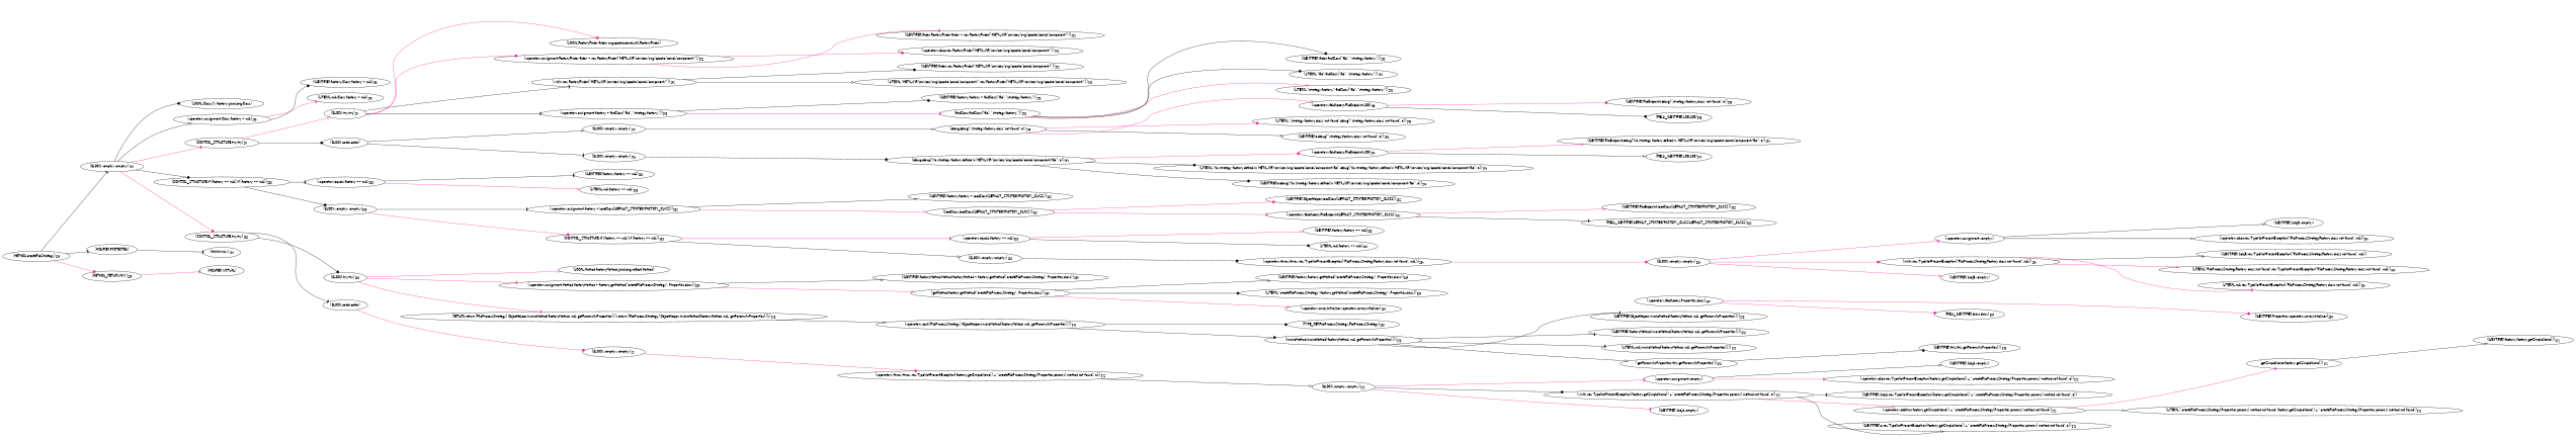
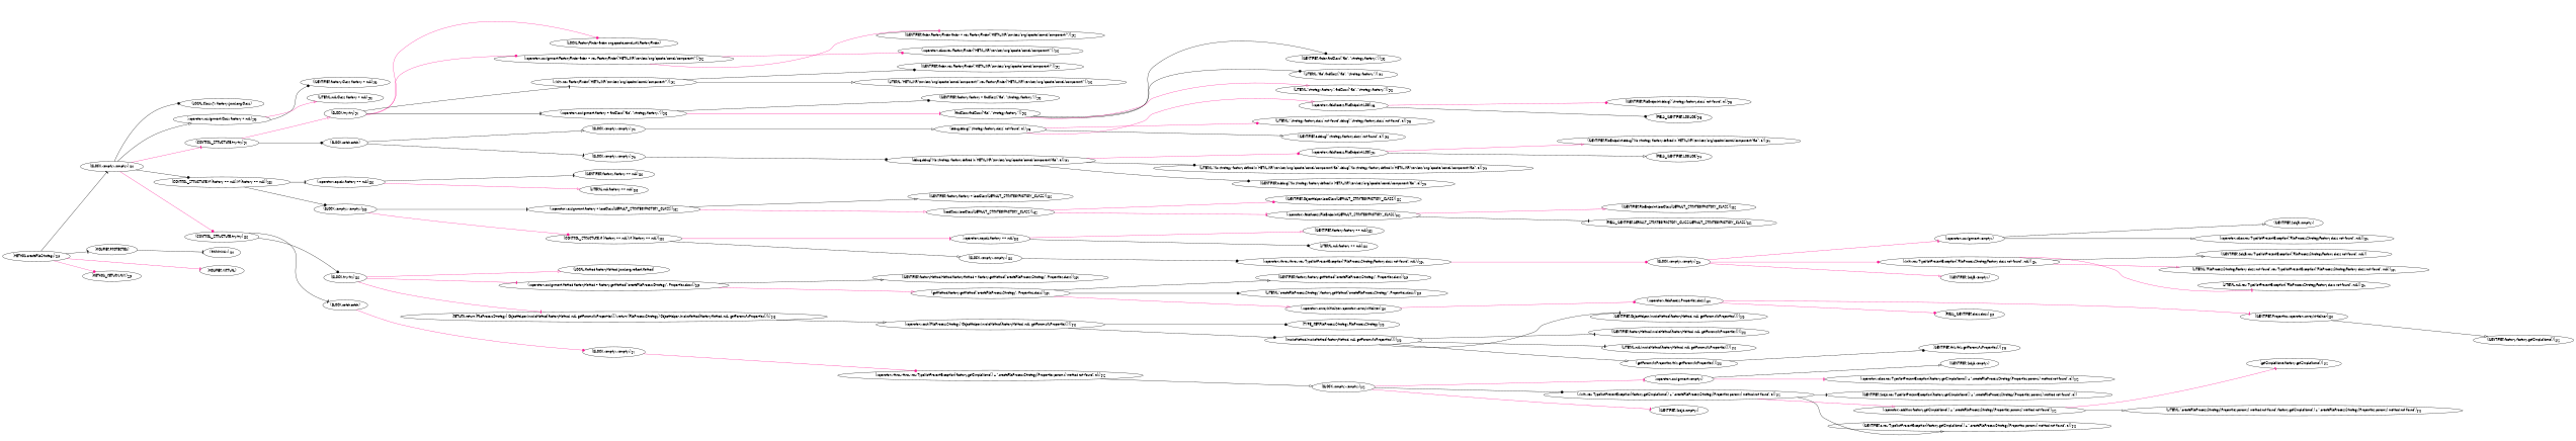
  digraph {
    fontname="Patrick Hand"
    rankdir=LR
    node [fontname="Patrick Hand"]
    edge [arrowhead=dot color=black fontname="Patrick Hand"]
    n1 [label=<(METHOD,createFileStrategy)<SUB>289</SUB>>]
    n2 [label=<(BLOCK,&lt;empty&gt;,&lt;empty&gt;)<SUB>289</SUB>>]
    n3 [label=<(MODIFIER,PROTECTED)>]
    n4 [label=<(MODIFIER,VIRTUAL)>]
    n5 [label=<(METHOD_RETURN,ANY)<SUB>289</SUB>>]
    n6 [label=<(PARAM,this)<SUB>289</SUB>>]
    n7 [label=<(LOCAL,Class&lt;?&gt; factory: java.lang.Class)>]
    n8 [label=<(&lt;operator&gt;.assignment,Class factory = null)<SUB>290</SUB>>]
    n9 [label=<(CONTROL_STRUCTURE,try,try)<SUB>291</SUB>>]
    n10 [label=<(CONTROL_STRUCTURE,if (factory == null),if (factory == null))<SUB>300</SUB>>]
    n11 [label=<(CONTROL_STRUCTURE,try,try)<SUB>308</SUB>>]
    n12 [label=<(IDENTIFIER,factory,Class factory = null)<SUB>290</SUB>>]
    n13 [label=<(LITERAL,null,Class factory = null)<SUB>290</SUB>>]
    n14 [label=<(BLOCK,try,try)<SUB>291</SUB>>]
    n15 [label=<(BLOCK,catch,catch)>]
    n16 [label=<(&lt;operator&gt;.equals,factory == null)<SUB>300</SUB>>]
    n17 [label=<(BLOCK,&lt;empty&gt;,&lt;empty&gt;)<SUB>300</SUB>>]
    n18 [label=<(BLOCK,try,try)<SUB>308</SUB>>]
    n19 [label=<(BLOCK,catch,catch)>]
    n20 [label=<(LOCAL,FactoryFinder finder: org.apache.camel.util.FactoryFinder)>]
    n21 [label=<(&lt;operator&gt;.assignment,FactoryFinder finder = new FactoryFinder(&quot;META-INF/services/org/apache/camel/component/&quot;))<SUB>292</SUB>>]
    n22 [label=<(&lt;init&gt;,new FactoryFinder(&quot;META-INF/services/org/apache/camel/component/&quot;))<SUB>292</SUB>>]
    n23 [label=<(&lt;operator&gt;.assignment,factory = findClass(&quot;file&quot;, &quot;strategy.factory.&quot;))<SUB>293</SUB>>]
    n24 [label=<(BLOCK,&lt;empty&gt;,&lt;empty&gt;)<SUB>294</SUB>>]
    n25 [label=<(BLOCK,&lt;empty&gt;,&lt;empty&gt;)<SUB>296</SUB>>]
    n26 [label=<(IDENTIFIER,finder,FactoryFinder finder = new FactoryFinder(&quot;META-INF/services/org/apache/camel/component/&quot;))<SUB>292</SUB>>]
    n27 [label=<(&lt;operator&gt;.alloc,new FactoryFinder(&quot;META-INF/services/org/apache/camel/component/&quot;))<SUB>292</SUB>>]
    n28 [label=<(IDENTIFIER,finder,new FactoryFinder(&quot;META-INF/services/org/apache/camel/component/&quot;))<SUB>292</SUB>>]
    n29 [label=<(LITERAL,&quot;META-INF/services/org/apache/camel/component/&quot;,new FactoryFinder(&quot;META-INF/services/org/apache/camel/component/&quot;))<SUB>292</SUB>>]
    n30 [label=<(IDENTIFIER,factory,factory = findClass(&quot;file&quot;, &quot;strategy.factory.&quot;))<SUB>293</SUB>>]
    n31 [label=<(findClass,findClass(&quot;file&quot;, &quot;strategy.factory.&quot;))<SUB>293</SUB>>]
    n32 [label=<(IDENTIFIER,finder,findClass(&quot;file&quot;, &quot;strategy.factory.&quot;))<SUB>293</SUB>>]
    n33 [label=<(LITERAL,&quot;file&quot;,findClass(&quot;file&quot;, &quot;strategy.factory.&quot;))<SUB>293</SUB>>]
    n34 [label=<(LITERAL,&quot;strategy.factory.&quot;,findClass(&quot;file&quot;, &quot;strategy.factory.&quot;))<SUB>293</SUB>>]
    n35 [label=<(debug,debug(&quot;'strategy.factory.class' not found&quot;, e))<SUB>295</SUB>>]
    n36 [label=<(debug,debug(&quot;No strategy factory defined in 'META-INF/services/org/apache/camel/component/file'&quot;, e))<SUB>297</SUB>>]
    n37 [label=<(&lt;operator&gt;.fieldAccess,FileEndpoint.LOG)<SUB>295</SUB>>]
    n38 [label=<(LITERAL,&quot;'strategy.factory.class' not found&quot;,debug(&quot;'strategy.factory.class' not found&quot;, e))<SUB>295</SUB>>]
    n39 [label=<(IDENTIFIER,e,debug(&quot;'strategy.factory.class' not found&quot;, e))<SUB>295</SUB>>]
    n40 [label=<(IDENTIFIER,FileEndpoint,debug(&quot;'strategy.factory.class' not found&quot;, e))<SUB>295</SUB>>]
    n41 [label=<(FIELD_IDENTIFIER,LOG,LOG)<SUB>295</SUB>>]
    n42 [label=<(&lt;operator&gt;.fieldAccess,FileEndpoint.LOG)<SUB>297</SUB>>]
    n43 [label=<(LITERAL,&quot;No strategy factory defined in 'META-INF/services/org/apache/camel/component/file'&quot;,debug(&quot;No strategy factory defined in 'META-INF/services/org/apache/camel/component/file'&quot;, e))<SUB>297</SUB>>]
    n44 [label=<(IDENTIFIER,e,debug(&quot;No strategy factory defined in 'META-INF/services/org/apache/camel/component/file'&quot;, e))<SUB>297</SUB>>]
    n45 [label=<(IDENTIFIER,FileEndpoint,debug(&quot;No strategy factory defined in 'META-INF/services/org/apache/camel/component/file'&quot;, e))<SUB>297</SUB>>]
    n46 [label=<(FIELD_IDENTIFIER,LOG,LOG)<SUB>297</SUB>>]
    n47 [label=<(IDENTIFIER,factory,factory == null)<SUB>300</SUB>>]
    n48 [label=<(LITERAL,null,factory == null)<SUB>300</SUB>>]
    n49 [label=<(&lt;operator&gt;.assignment,factory = loadClass(DEFAULT_STRATEGYFACTORY_CLASS))<SUB>302</SUB>>]
    n50 [label=<(CONTROL_STRUCTURE,if (factory == null),if (factory == null))<SUB>303</SUB>>]
    n51 [label=<(IDENTIFIER,factory,factory = loadClass(DEFAULT_STRATEGYFACTORY_CLASS))<SUB>302</SUB>>]
    n52 [label=<(loadClass,loadClass(DEFAULT_STRATEGYFACTORY_CLASS))<SUB>402</SUB>>]
    n53 [label=<(&lt;operator&gt;.equals,factory == null)<SUB>303</SUB>>]
    n54 [label=<(BLOCK,&lt;empty&gt;,&lt;empty&gt;)<SUB>303</SUB>>]
    n55 [label=<(IDENTIFIER,ObjectHelper,loadClass(DEFAULT_STRATEGYFACTORY_CLASS))<SUB>302</SUB>>]
    n56 [label=<(&lt;operator&gt;.fieldAccess,FileEndpoint.DEFAULT_STRATEGYFACTORY_CLASS)<SUB>302</SUB>>]
    n57 [label=<(IDENTIFIER,FileEndpoint,loadClass(DEFAULT_STRATEGYFACTORY_CLASS))<SUB>302</SUB>>]
    n58 [label=<(FIELD_IDENTIFIER,DEFAULT_STRATEGYFACTORY_CLASS,DEFAULT_STRATEGYFACTORY_CLASS)<SUB>302</SUB>>]
    n59 [label=<(IDENTIFIER,factory,factory == null)<SUB>303</SUB>>]
    n60 [label=<(LITERAL,null,factory == null)<SUB>303</SUB>>]
    n61 [label=<(&lt;operator&gt;.throw,throw new TypeNotPresentException(&quot;FileProcessStrategyFactory class not found&quot;, null);)<SUB>304</SUB>>]
    n62 [label=<(BLOCK,&lt;empty&gt;,&lt;empty&gt;)<SUB>304</SUB>>]
    n63 [label=<(&lt;operator&gt;.assignment,&lt;empty&gt;)>]
    n64 [label=<(&lt;init&gt;,new TypeNotPresentException(&quot;FileProcessStrategyFactory class not found&quot;, null))<SUB>304</SUB>>]
    n65 [label=<(IDENTIFIER,$obj5,&lt;empty&gt;)>]
    n66 [label=<(IDENTIFIER,$obj5,&lt;empty&gt;)>]
    n67 [label=<(&lt;operator&gt;.alloc,new TypeNotPresentException(&quot;FileProcessStrategyFactory class not found&quot;, null))<SUB>304</SUB>>]
    n68 [label=<(IDENTIFIER,$obj5,new TypeNotPresentException(&quot;FileProcessStrategyFactory class not found&quot;, null))>]
    n69 [label=<(LITERAL,&quot;FileProcessStrategyFactory class not found&quot;,new TypeNotPresentException(&quot;FileProcessStrategyFactory class not found&quot;, null))<SUB>304</SUB>>]
    n70 [label=<(LITERAL,null,new TypeNotPresentException(&quot;FileProcessStrategyFactory class not found&quot;, null))<SUB>304</SUB>>]
    n71 [label=<(LOCAL,Method factoryMethod: java.lang.reflect.Method)>]
    n72 [label=<(&lt;operator&gt;.assignment,Method factoryMethod = factory.getMethod(&quot;createFileProcessStrategy&quot;, Properties.class))<SUB>309</SUB>>]
    n73 [label=<(RETURN,return (FileProcessStrategy) ObjectHelper.invokeMethod(factoryMethod, null, getParamsAsProperties());,return (FileProcessStrategy) ObjectHelper.invokeMethod(factoryMethod, null, getParamsAsProperties());)<SUB>310</SUB>>]
    n74 [label=<(BLOCK,&lt;empty&gt;,&lt;empty&gt;)<SUB>311</SUB>>]
    n75 [label=<(IDENTIFIER,factoryMethod,Method factoryMethod = factory.getMethod(&quot;createFileProcessStrategy&quot;, Properties.class))<SUB>309</SUB>>]
    n76 [label=<(getMethod,factory.getMethod(&quot;createFileProcessStrategy&quot;, Properties.class))<SUB>309</SUB>>]
    n77 [label=<(&lt;operator&gt;.cast,(FileProcessStrategy) ObjectHelper.invokeMethod(factoryMethod, null, getParamsAsProperties()))<SUB>310</SUB>>]
    n78 [label=<(IDENTIFIER,factory,factory.getMethod(&quot;createFileProcessStrategy&quot;, Properties.class))<SUB>309</SUB>>]
    n79 [label=<(LITERAL,&quot;createFileProcessStrategy&quot;,factory.getMethod(&quot;createFileProcessStrategy&quot;, Properties.class))<SUB>309</SUB>>]
    n80 [label=<(&lt;operator&gt;.arrayInitializer,&lt;operator&gt;.arrayInitializer)<SUB>309</SUB>>]
    n81 [label=<(&lt;operator&gt;.fieldAccess,Properties.class)<SUB>309</SUB>>]
    n82 [label=<(IDENTIFIER,Properties,&lt;operator&gt;.arrayInitializer)<SUB>309</SUB>>]
    n83 [label=<(FIELD_IDENTIFIER,class,class)<SUB>309</SUB>>]
-   n84 [label=<(TYPE_REF,FileProcessStrategy,FileProcessStrategy)<SUB>330</SUB>>]
+   n84 [label=<(TYPE_REF,FileProcessStrategy,FileProcessStrategy)<SUB>310</SUB>>]
    n85 [label=<(invokeMethod,invokeMethod(factoryMethod, null, getParamsAsProperties()))<SUB>310</SUB>>]
    n86 [label=<(IDENTIFIER,ObjectHelper,invokeMethod(factoryMethod, null, getParamsAsProperties()))<SUB>310</SUB>>]
    n87 [label=<(IDENTIFIER,factoryMethod,invokeMethod(factoryMethod, null, getParamsAsProperties()))<SUB>310</SUB>>]
    n88 [label=<(LITERAL,null,invokeMethod(factoryMethod, null, getParamsAsProperties()))<SUB>310</SUB>>]
    n89 [label=<(getParamsAsProperties,this.getParamsAsProperties())<SUB>310</SUB>>]
    n90 [label=<(IDENTIFIER,this,this.getParamsAsProperties())<SUB>315</SUB>>]
    n91 [label=<(&lt;operator&gt;.throw,throw new TypeNotPresentException(factory.getSimpleName() + &quot;.createFileProcessStrategy(Properties params) method not found&quot;, e);)<SUB>312</SUB>>]
    n92 [label=<(BLOCK,&lt;empty&gt;,&lt;empty&gt;)<SUB>312</SUB>>]
    n93 [label=<(&lt;operator&gt;.assignment,&lt;empty&gt;)>]
    n94 [label=<(&lt;init&gt;,new TypeNotPresentException(factory.getSimpleName() + &quot;.createFileProcessStrategy(Properties params) method not found&quot;, e))<SUB>312</SUB>>]
    n95 [label=<(IDENTIFIER,$obj6,&lt;empty&gt;)>]
    n96 [label=<(IDENTIFIER,$obj6,&lt;empty&gt;)>]
    n97 [label=<(&lt;operator&gt;.alloc,new TypeNotPresentException(factory.getSimpleName() + &quot;.createFileProcessStrategy(Properties params) method not found&quot;, e))<SUB>312</SUB>>]
    n98 [label=<(IDENTIFIER,$obj6,new TypeNotPresentException(factory.getSimpleName() + &quot;.createFileProcessStrategy(Properties params) method not found&quot;, e))>]
    n99 [label=<(&lt;operator&gt;.addition,factory.getSimpleName() + &quot;.createFileProcessStrategy(Properties params) method not found&quot;)<SUB>312</SUB>>]
    n100 [label=<(IDENTIFIER,e,new TypeNotPresentException(factory.getSimpleName() + &quot;.createFileProcessStrategy(Properties params) method not found&quot;, e))<SUB>313</SUB>>]
    n101 [label=<(getSimpleName,factory.getSimpleName())<SUB>312</SUB>>]
    n102 [label=<(LITERAL,&quot;.createFileProcessStrategy(Properties params) method not found&quot;,factory.getSimpleName() + &quot;.createFileProcessStrategy(Properties params) method not found&quot;)<SUB>313</SUB>>]
    n103 [label=<(IDENTIFIER,factory,factory.getSimpleName())<SUB>312</SUB>>]
    n1 -> n2 [arrowhead=tee]
    n1 -> n3 [arrowhead=tee]
-   n5 -> n4 [arrowhead=tee color=deeppink]
+   n1 -> n4 [arrowhead=tee color=deeppink]
    n1 -> n5 [color=deeppink]
    n2 -> n7
    n2 -> n8 [arrowhead=onormal]
    n2 -> n9 [arrowhead=tee color=deeppink]
    n2 -> n10
    n2 -> n11 [color=deeppink]
    n3 -> n6 [arrowhead=tee]
    n8 -> n12
-   n8 -> n13 [arrowhead=tee color=deeppink]
+   n8 -> n13 [arrowhead=onormal color=deeppink]
    n9 -> n14 [arrowhead=onormal color=deeppink]
    n9 -> n15
    n10 -> n16 [arrowhead=tee]
    n10 -> n17
    n11 -> n18
    n11 -> n19 [arrowhead=tee]
    n14 -> n20 [color=deeppink]
    n14 -> n21 [color=deeppink]
    n14 -> n22 [arrowhead=tee]
    n14 -> n23 [arrowhead=tee]
    n15 -> n24 [arrowhead=onormal]
    n15 -> n25 [arrowhead=tee]
    n16 -> n47 [arrowhead=tee]
    n16 -> n48 [arrowhead=onormal color=deeppink]
    n17 -> n49 [arrowhead=tee]
    n17 -> n50 [color=deeppink]
    n18 -> n71 [arrowhead=onormal color=deeppink]
    n18 -> n72 [arrowhead=tee color=deeppink]
    n18 -> n73 [arrowhead=tee color=deeppink]
    n19 -> n74 [color=deeppink]
    n21 -> n26 [arrowhead=tee color=deeppink]
    n21 -> n27 [color=deeppink]
    n22 -> n28
    n22 -> n29 [arrowhead=onormal]
    n23 -> n30
    n23 -> n31 [arrowhead=tee color=deeppink]
    n24 -> n35 [arrowhead=onormal]
    n25 -> n36
    n31 -> n32
    n31 -> n33
    n31 -> n34 [arrowhead=onormal color=deeppink]
    n35 -> n37 [arrowhead=onormal color=deeppink]
    n35 -> n38 [color=deeppink]
    n35 -> n39 [arrowhead=onormal]
    n36 -> n42 [color=deeppink]
    n36 -> n43
    n36 -> n44
    n37 -> n40 [color=deeppink]
    n37 -> n41
    n42 -> n45 [arrowhead=onormal color=deeppink]
    n42 -> n46 [arrowhead=onormal]
    n49 -> n51 [arrowhead=onormal]
    n49 -> n52 [arrowhead=onormal color=deeppink]
    n50 -> n53 [arrowhead=tee color=deeppink]
    n50 -> n54 [arrowhead=onormal]
    n52 -> n55 [color=deeppink]
    n52 -> n56 [arrowhead=tee color=deeppink]
    n53 -> n59 [arrowhead=onormal color=deeppink]
    n53 -> n60
    n54 -> n61
    n56 -> n57 [arrowhead=onormal color=deeppink]
    n56 -> n58 [arrowhead=tee]
    n61 -> n62 [color=deeppink]
    n62 -> n63 [arrowhead=tee color=deeppink]
    n62 -> n64 [color=deeppink]
    n62 -> n65 [arrowhead=onormal color=deeppink]
    n63 -> n66 [arrowhead=onormal]
    n63 -> n67 [arrowhead=onormal]
    n64 -> n68 [arrowhead=onormal]
    n64 -> n69 [arrowhead=onormal color=deeppink]
    n64 -> n70 [arrowhead=tee color=deeppink]
    n72 -> n75 [arrowhead=onormal]
    n72 -> n76 [arrowhead=onormal color=deeppink]
    n73 -> n77 [arrowhead=onormal]
    n74 -> n91 [color=deeppink]
    n76 -> n78 [arrowhead=onormal]
    n76 -> n79
    n76 -> n80 [arrowhead=onormal color=deeppink]
    n77 -> n84
    n77 -> n85
-   n81 -> n82 [color=deeppink]
+   n80 -> n81 [color=deeppink]
+   n81 -> n82 [arrowhead=tee color=deeppink]
    n81 -> n83 [color=deeppink]
    n85 -> n86 [arrowhead=tee]
    n85 -> n87 [arrowhead=tee]
    n85 -> n88 [arrowhead=tee]
    n85 -> n89 [arrowhead=onormal]
    n89 -> n90
    n91 -> n92 [arrowhead=onormal]
    n92 -> n93 [arrowhead=tee color=deeppink]
    n92 -> n94
    n92 -> n95 [arrowhead=tee color=deeppink]
    n93 -> n96 [arrowhead=onormal]
    n93 -> n97 [arrowhead=tee color=deeppink]
    n94 -> n98 [arrowhead=tee]
    n94 -> n99 [arrowhead=onormal color=deeppink]
    n94 -> n100 [arrowhead=onormal]
    n99 -> n101 [arrowhead=tee color=deeppink]
    n99 -> n102 [arrowhead=onormal]
-   n101 -> n103 [arrowhead=onormal]
+   n82 -> n103 [arrowhead=onormal]
  }
